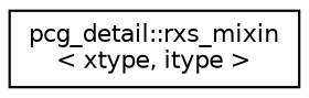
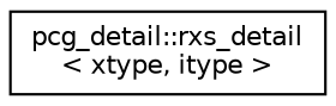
  digraph {
    rankdir=TB
-   n1 [color=black fillcolor=white fontname=Helvetica fontsize=10 height=0.2 label="pcg_detail::rxs_mixin\l\< xtype, itype \>" shape=record style=filled width=0.4]
+   n1 [color=black fillcolor=white fontname=Helvetica fontsize=10 height=0.2 label="pcg_detail::rxs_detail\l\< xtype, itype \>" shape=record style=filled width=0.4]
  }
